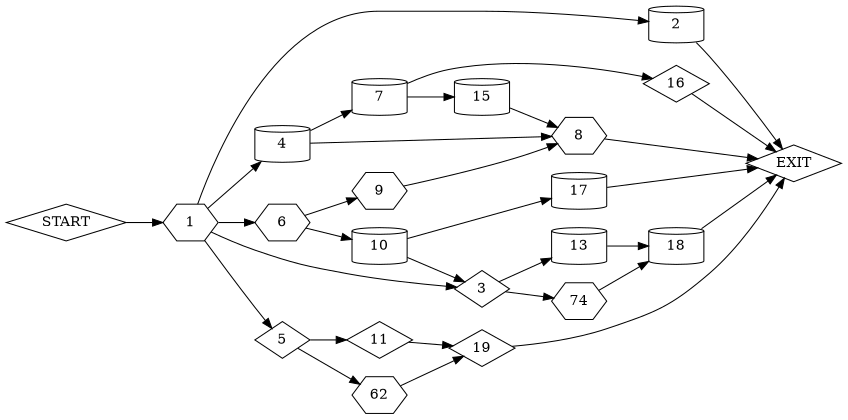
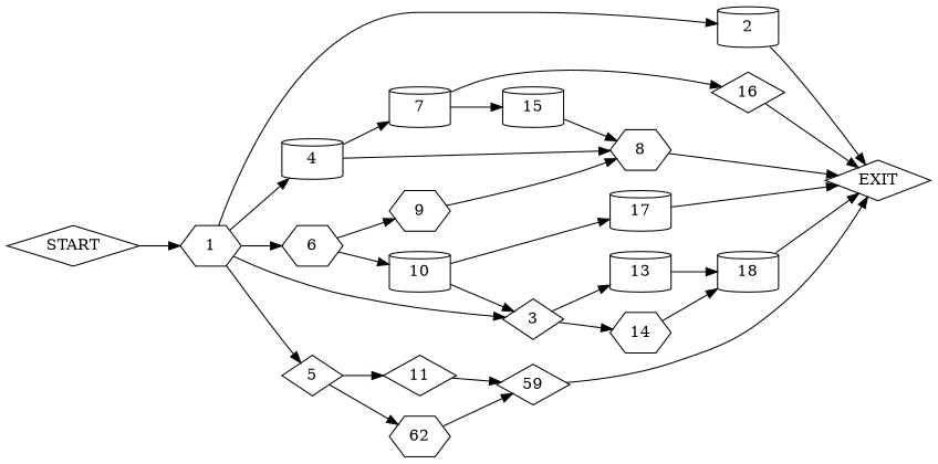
  digraph {
    rankdir=LR
    node [shape=cylinder]
    n1 [label=START shape=diamond]
    1 [shape=hexagon]
    2
    3 [shape=diamond]
    4
    5 [shape=diamond]
    6 [shape=hexagon]
    n8 [label=EXIT shape=diamond]
    13
-   14 [shape=hexagon label=74]
+   14 [shape=hexagon]
    7
    8 [shape=hexagon]
    11 [shape=diamond]
    n14 [label=62 shape=hexagon]
    9 [shape=hexagon]
    10
    18
    15
    16 [shape=diamond]
-   19 [shape=diamond]
+   19 [shape=diamond label=59]
    17
    n1 -> 1
    1 -> 2
    1 -> 3
    1 -> 4
    1 -> 5
    1 -> 6
    2 -> n8
    3 -> 13
    3 -> 14
    4 -> 7
    4 -> 8
    5 -> 11
    5 -> n14
    6 -> 9
    6 -> 10
    13 -> 18
    14 -> 18
    7 -> 15
    7 -> 16
    8 -> n8
    11 -> 19
    n14 -> 19
    9 -> 8
    10 -> 3
    10 -> 17
    18 -> n8
    15 -> 8
    16 -> n8
    19 -> n8
    17 -> n8
  }
